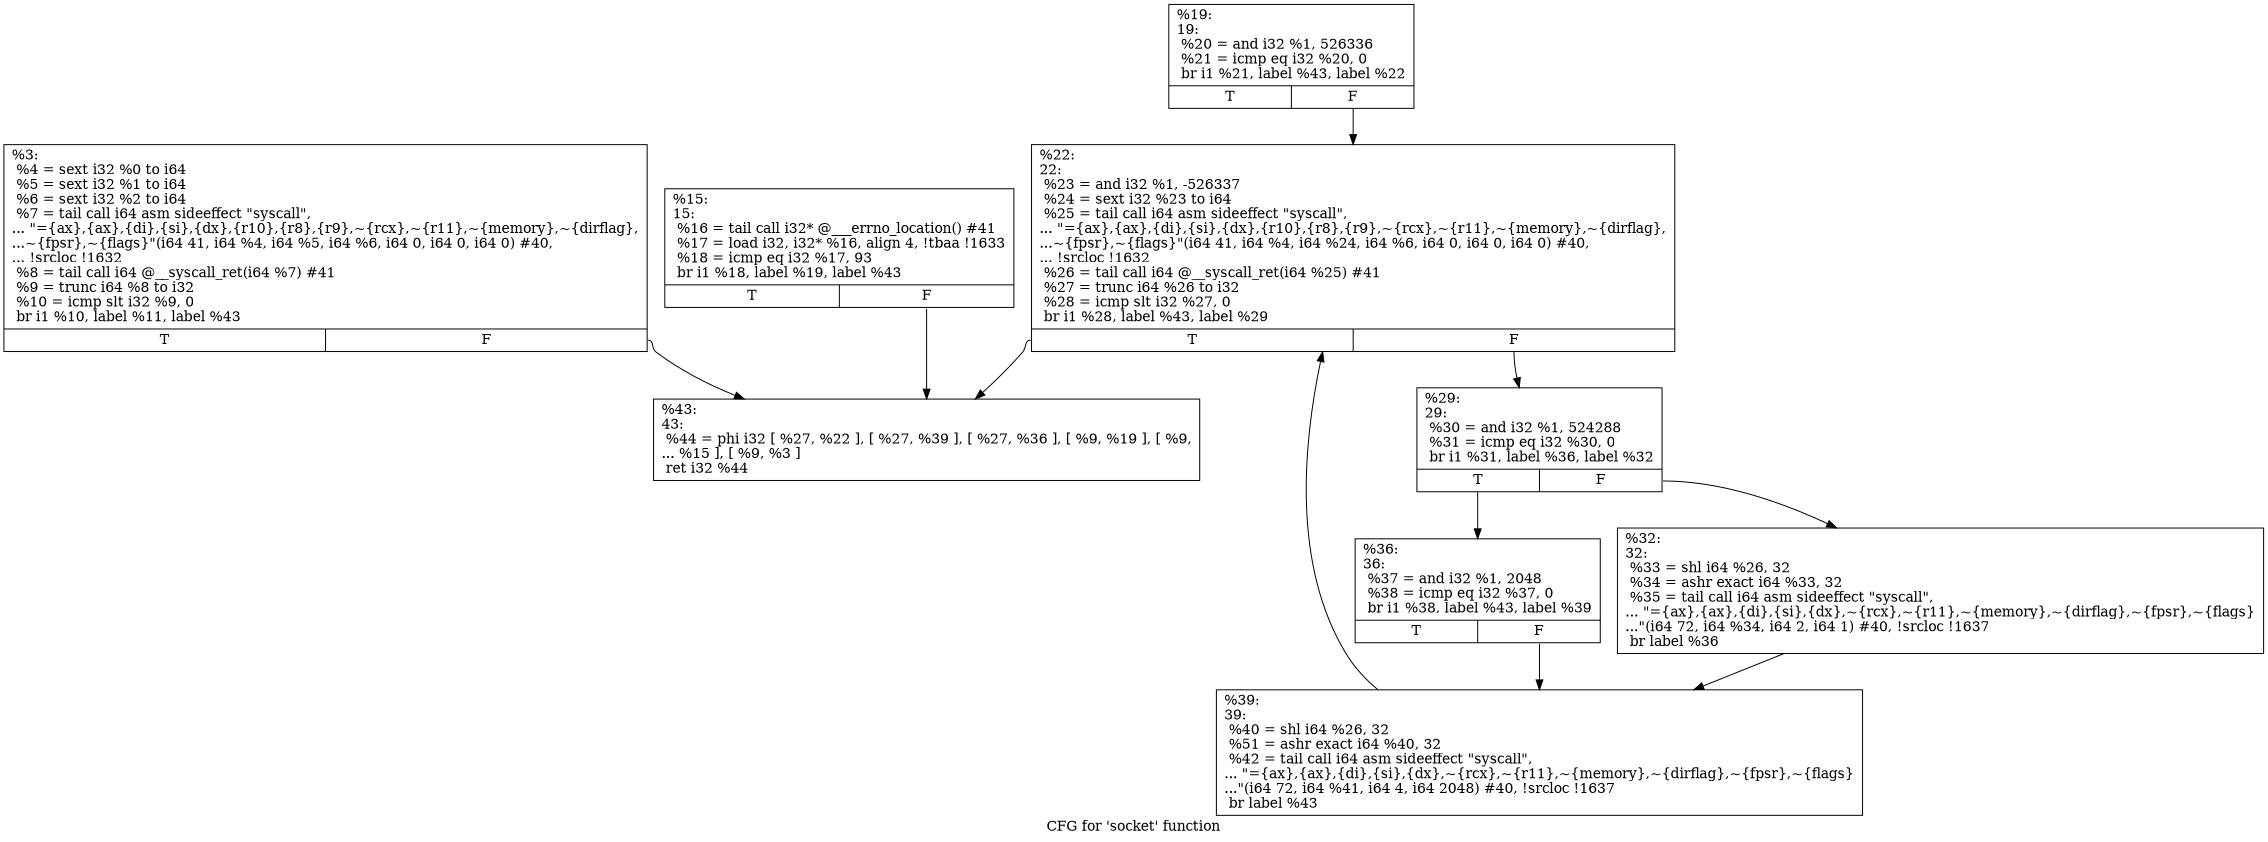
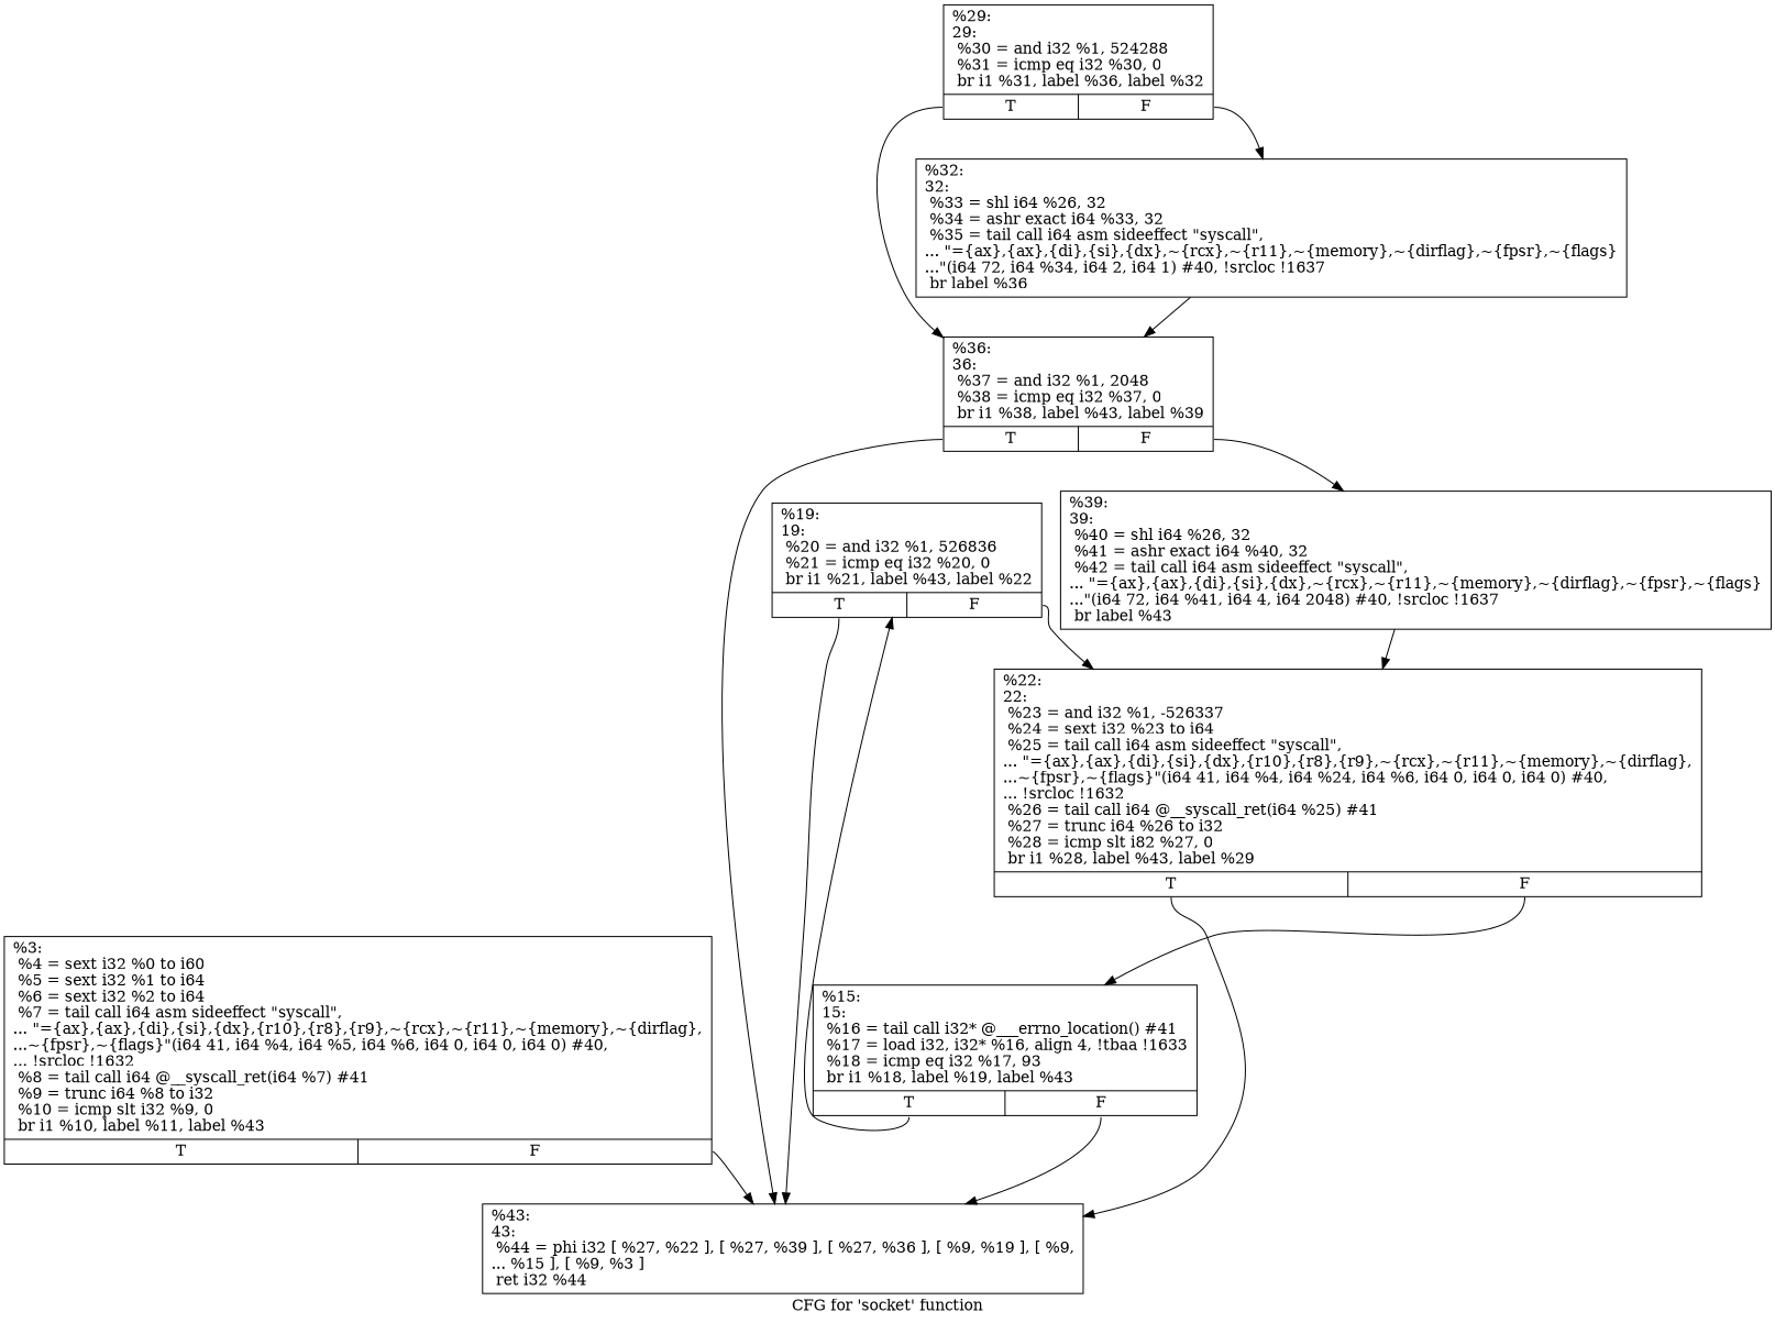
  digraph {
    label="CFG for 'socket' function"
    node [shape=record]
    edge [tailport=s0]
-   n1 [label="{%3:\l  %4 = sext i32 %0 to i64\l  %5 = sext i32 %1 to i64\l  %6 = sext i32 %2 to i64\l  %7 = tail call i64 asm sideeffect \"syscall\",\l... \"=\{ax\},\{ax\},\{di\},\{si\},\{dx\},\{r10\},\{r8\},\{r9\},~\{rcx\},~\{r11\},~\{memory\},~\{dirflag\},\l...~\{fpsr\},~\{flags\}\"(i64 41, i64 %4, i64 %5, i64 %6, i64 0, i64 0, i64 0) #40,\l... !srcloc !1632\l  %8 = tail call i64 @__syscall_ret(i64 %7) #41\l  %9 = trunc i64 %8 to i32\l  %10 = icmp slt i32 %9, 0\l  br i1 %10, label %11, label %43\l|{<s0>T|<s1>F}}"]
+   n1 [label="{%3:\l  %4 = sext i32 %0 to i60\l  %5 = sext i32 %1 to i64\l  %6 = sext i32 %2 to i64\l  %7 = tail call i64 asm sideeffect \"syscall\",\l... \"=\{ax\},\{ax\},\{di\},\{si\},\{dx\},\{r10\},\{r8\},\{r9\},~\{rcx\},~\{r11\},~\{memory\},~\{dirflag\},\l...~\{fpsr\},~\{flags\}\"(i64 41, i64 %4, i64 %5, i64 %6, i64 0, i64 0, i64 0) #40,\l... !srcloc !1632\l  %8 = tail call i64 @__syscall_ret(i64 %7) #41\l  %9 = trunc i64 %8 to i32\l  %10 = icmp slt i32 %9, 0\l  br i1 %10, label %11, label %43\l|{<s0>T|<s1>F}}"]
    n2 [label="{%43:\l43:                                               \l  %44 = phi i32 [ %27, %22 ], [ %27, %39 ], [ %27, %36 ], [ %9, %19 ], [ %9,\l... %15 ], [ %9, %3 ]\l  ret i32 %44\l}"]
-   n3 [label="{%19:\l19:                                               \l  %20 = and i32 %1, 526336\l  %21 = icmp eq i32 %20, 0\l  br i1 %21, label %43, label %22\l|{<s0>T|<s1>F}}"]
-   n4 [label="{%22:\l22:                                               \l  %23 = and i32 %1, -526337\l  %24 = sext i32 %23 to i64\l  %25 = tail call i64 asm sideeffect \"syscall\",\l... \"=\{ax\},\{ax\},\{di\},\{si\},\{dx\},\{r10\},\{r8\},\{r9\},~\{rcx\},~\{r11\},~\{memory\},~\{dirflag\},\l...~\{fpsr\},~\{flags\}\"(i64 41, i64 %4, i64 %24, i64 %6, i64 0, i64 0, i64 0) #40,\l... !srcloc !1632\l  %26 = tail call i64 @__syscall_ret(i64 %25) #41\l  %27 = trunc i64 %26 to i32\l  %28 = icmp slt i32 %27, 0\l  br i1 %28, label %43, label %29\l|{<s0>T|<s1>F}}"]
+   n3 [label="{%19:\l19:                                               \l  %20 = and i32 %1, 526836\l  %21 = icmp eq i32 %20, 0\l  br i1 %21, label %43, label %22\l|{<s0>T|<s1>F}}"]
+   n4 [label="{%22:\l22:                                               \l  %23 = and i32 %1, -526337\l  %24 = sext i32 %23 to i64\l  %25 = tail call i64 asm sideeffect \"syscall\",\l... \"=\{ax\},\{ax\},\{di\},\{si\},\{dx\},\{r10\},\{r8\},\{r9\},~\{rcx\},~\{r11\},~\{memory\},~\{dirflag\},\l...~\{fpsr\},~\{flags\}\"(i64 41, i64 %4, i64 %24, i64 %6, i64 0, i64 0, i64 0) #40,\l... !srcloc !1632\l  %26 = tail call i64 @__syscall_ret(i64 %25) #41\l  %27 = trunc i64 %26 to i32\l  %28 = icmp slt i82 %27, 0\l  br i1 %28, label %43, label %29\l|{<s0>T|<s1>F}}"]
    n5 [label="{%15:\l15:                                               \l  %16 = tail call i32* @___errno_location() #41\l  %17 = load i32, i32* %16, align 4, !tbaa !1633\l  %18 = icmp eq i32 %17, 93\l  br i1 %18, label %19, label %43\l|{<s0>T|<s1>F}}"]
    n6 [label="{%29:\l29:                                               \l  %30 = and i32 %1, 524288\l  %31 = icmp eq i32 %30, 0\l  br i1 %31, label %36, label %32\l|{<s0>T|<s1>F}}"]
    n7 [label="{%36:\l36:                                               \l  %37 = and i32 %1, 2048\l  %38 = icmp eq i32 %37, 0\l  br i1 %38, label %43, label %39\l|{<s0>T|<s1>F}}"]
    n8 [label="{%32:\l32:                                               \l  %33 = shl i64 %26, 32\l  %34 = ashr exact i64 %33, 32\l  %35 = tail call i64 asm sideeffect \"syscall\",\l... \"=\{ax\},\{ax\},\{di\},\{si\},\{dx\},~\{rcx\},~\{r11\},~\{memory\},~\{dirflag\},~\{fpsr\},~\{flags\}\l...\"(i64 72, i64 %34, i64 2, i64 1) #40, !srcloc !1637\l  br label %36\l}"]
-   n9 [label="{%39:\l39:                                               \l  %40 = shl i64 %26, 32\l  %51 = ashr exact i64 %40, 32\l  %42 = tail call i64 asm sideeffect \"syscall\",\l... \"=\{ax\},\{ax\},\{di\},\{si\},\{dx\},~\{rcx\},~\{r11\},~\{memory\},~\{dirflag\},~\{fpsr\},~\{flags\}\l...\"(i64 72, i64 %41, i64 4, i64 2048) #40, !srcloc !1637\l  br label %43\l}"]
+   n9 [label="{%39:\l39:                                               \l  %40 = shl i64 %26, 32\l  %41 = ashr exact i64 %40, 32\l  %42 = tail call i64 asm sideeffect \"syscall\",\l... \"=\{ax\},\{ax\},\{di\},\{si\},\{dx\},~\{rcx\},~\{r11\},~\{memory\},~\{dirflag\},~\{fpsr\},~\{flags\}\l...\"(i64 72, i64 %41, i64 4, i64 2048) #40, !srcloc !1637\l  br label %43\l}"]
    n1 -> n2 [tailport=s1]
+   n3 -> n2
    n3 -> n4 [tailport=s1]
    n4 -> n2
-   n4 -> n6 [tailport=s1]
+   n4 -> n5 [tailport=s1]
    n5 -> n2 [tailport=s1]
+   n5 -> n3
    n6 -> n7
    n6 -> n8 [tailport=s1]
+   n7 -> n2
    n7 -> n9 [tailport=s1]
-   n8 -> n9
+   n8 -> n7
    n9 -> n4
  }
